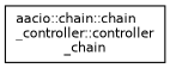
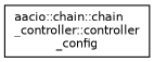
  digraph {
    rankdir=LR
-   n1 [color=black fillcolor=white fontname=Helvetica fontsize=10 height=0.2 label="aacio::chain::chain\l_controller::controller\l_chain" shape=record style=filled width=0.4]
+   n1 [color=black fillcolor=white fontname=Helvetica fontsize=10 height=0.2 label="aacio::chain::chain\l_controller::controller\l_config" shape=record style=filled width=0.4]
  }
